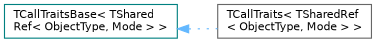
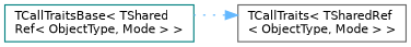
  digraph {
    rankdir=LR
    node [fillcolor=white fontname=Helvetica fontsize=10 shape=box style=filled]
    n1 [color=teal height=0.2 label="TCallTraitsBase\< TShared\lRef\< ObjectType, Mode \> \>" width=0.4]
    n2 [color=gray40 height=0.2 label="TCallTraits\< TSharedRef\l\< ObjectType, Mode \> \>" width=0.4]
-   n1 -> n2 [color=steelblue1 dir=back fontname=Helvetica fontsize=10 labelfontname=Helvetica labelfontsize=10 style=dotted]
+   n2 -> n1 [color=steelblue1 dir=back fontname=Helvetica fontsize=10 labelfontname=Helvetica labelfontsize=10 style=dotted]
  }
